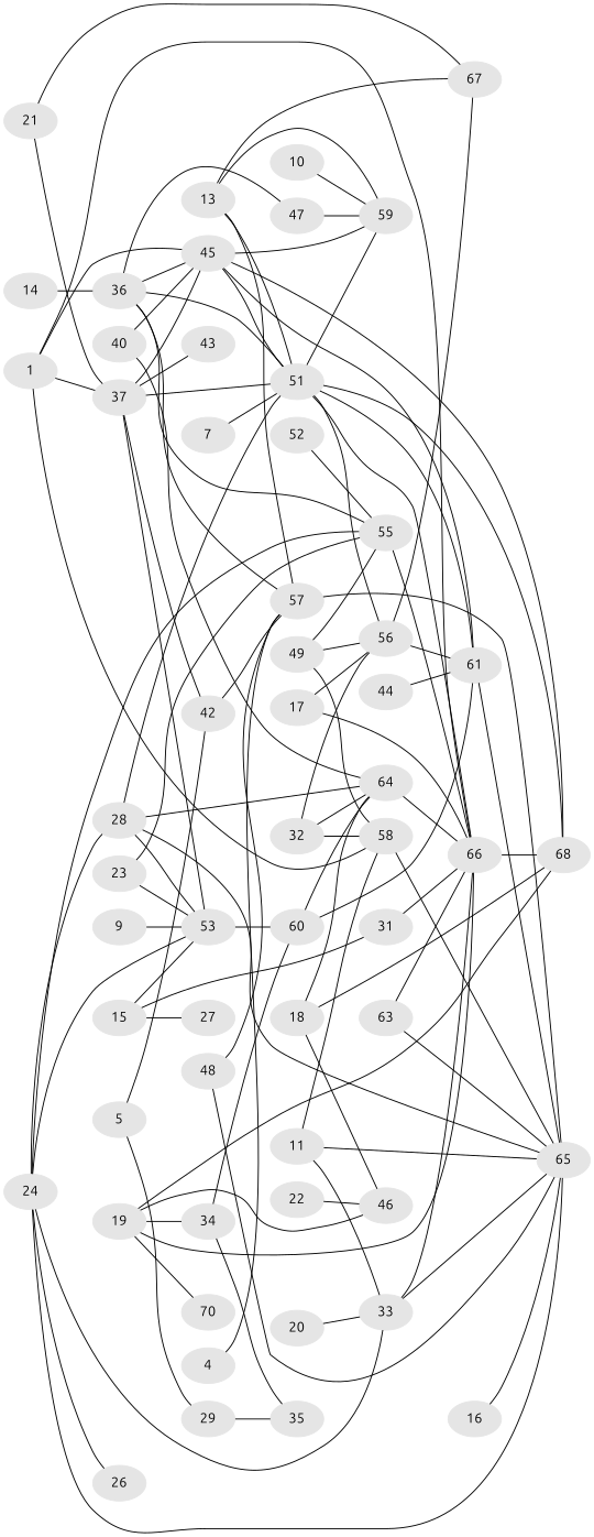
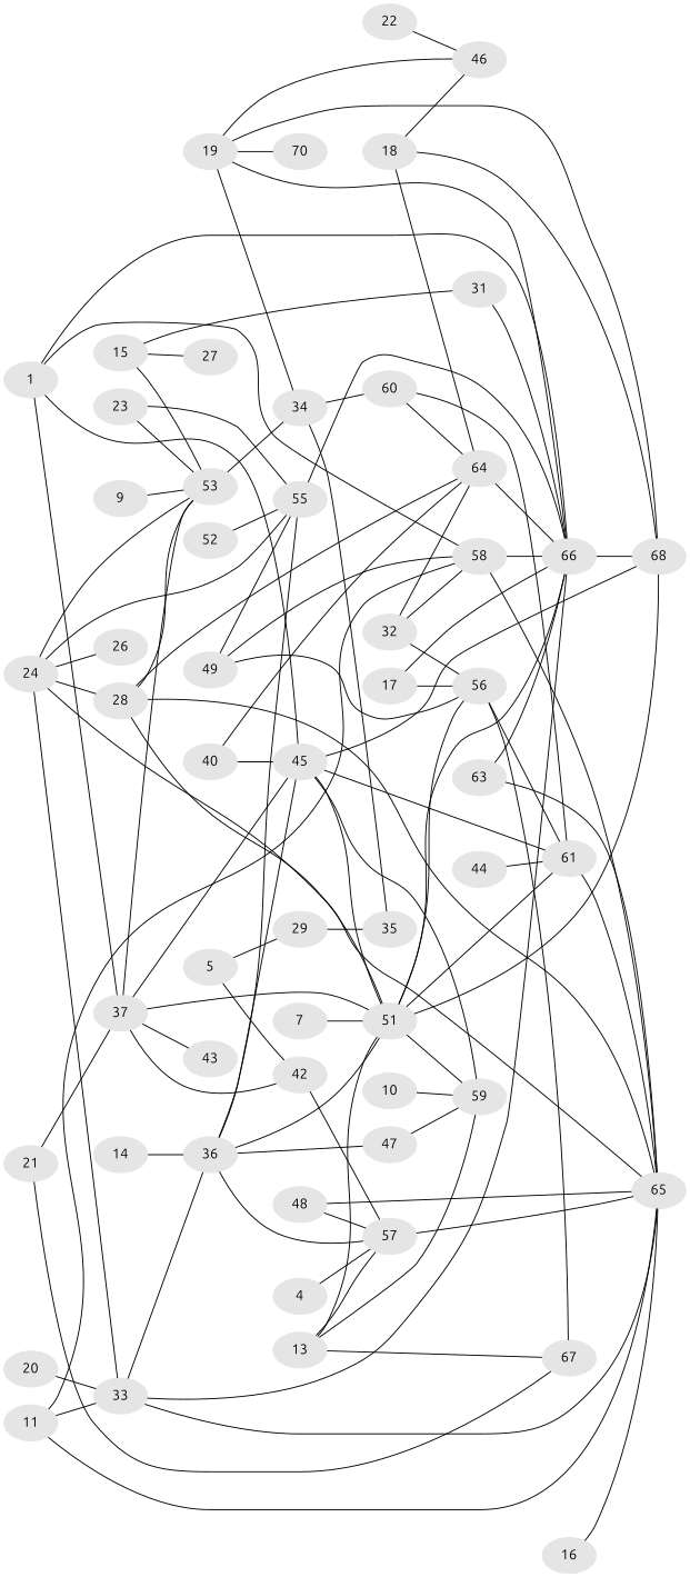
  graph {
    fontname=Ubuntu
    rankdir=LR
    node [color=gray90 fontname=Ubuntu style=filled]
    edge [fontname=Ubuntu weight=1.0]
    1
    37
    45
    58
    66
    42
    51
    53
    43
    59
    68
    61
    65
    4
    57
    5
    29
    35
    7
    56
    9
    60
    10
    11
    33
    36
    13
    67
    14
    55
    47
    15
    27
    31
    16
    17
    18
    46
    64
    19
    n41 [label=70]
    34
    20
    21
    22
    23
    24
    26
    28
    32
    40
    44
    48
    49
    52
    63
    1 -- 37
    1 -- 45
    1 -- 58
    1 -- 66
    37 -- 45
    37 -- 42
    37 -- 51
    37 -- 53
    37 -- 43
    45 -- 51
    45 -- 59
    45 -- 68
    45 -- 61
+   58 -- 66
    58 -- 65
    66 -- 68 [weight=2.0]
    42 -- 57
    51 -- 66
    51 -- 59
    51 -- 68
    51 -- 61
    51 -- 56
-   53 -- 60 [weight=2.0]
+   53 -- 34 [weight=2.0]
    61 -- 65
    4 -- 57
    57 -- 65
    5 -- 42
    5 -- 29
    29 -- 35
    7 -- 51 [weight=2.0]
    56 -- 61
    56 -- 67
    9 -- 53
    60 -- 61
    60 -- 64
    10 -- 59
    11 -- 58
    11 -- 65
    11 -- 33
    33 -- 66 [weight=2.0]
    33 -- 65 [weight=2.0]
+   33 -- 36
    36 -- 45
    36 -- 51
    36 -- 57
    36 -- 55
    36 -- 47
    13 -- 51
    13 -- 59
    13 -- 57
    13 -- 67 [weight=2.0]
    14 -- 36
    55 -- 66
    47 -- 59
    15 -- 53
    15 -- 27
    15 -- 31
    31 -- 66
    16 -- 65
    17 -- 66
    17 -- 56
    18 -- 68
    18 -- 46
    18 -- 64
    64 -- 66
    19 -- 66
    19 -- 68
    19 -- 46
    19 -- n41
    19 -- 34
    34 -- 35
    34 -- 60
    20 -- 33
    21 -- 37
    21 -- 67
    22 -- 46
    23 -- 53
    23 -- 55
    24 -- 53
    24 -- 65
    24 -- 33
    24 -- 55
    24 -- 26
    24 -- 28
    28 -- 51
    28 -- 53
    28 -- 65
    28 -- 64
    32 -- 58
    32 -- 56
    32 -- 64
    40 -- 45
    40 -- 64
    44 -- 61
    48 -- 65
    48 -- 57
    49 -- 58
    49 -- 56
    49 -- 55
    52 -- 55
    63 -- 66
    63 -- 65
  }
